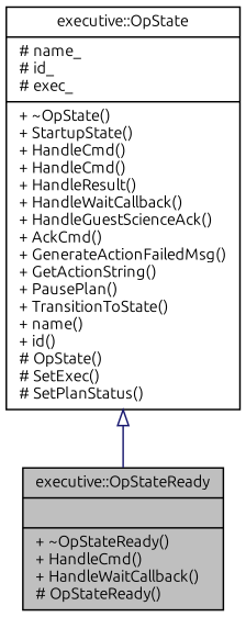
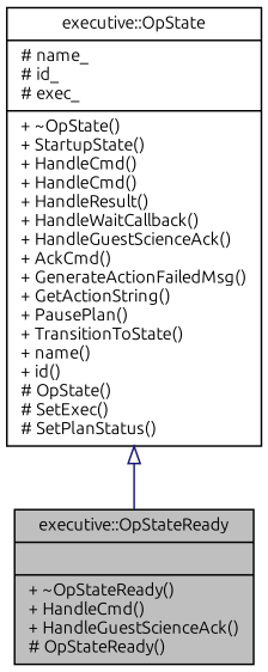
  digraph {
    fontname=Ubuntu
    node [color=black fontname=Ubuntu fontsize=10 shape=record style=filled]
-   n1 [fillcolor=grey75 fontcolor=black height=0.2 label="{executive::OpStateReady\n||+ ~OpStateReady()\l+ HandleCmd()\l+ HandleWaitCallback()\l# OpStateReady()\l}" width=0.4]
+   n1 [fillcolor=grey75 fontcolor=black height=0.2 label="{executive::OpStateReady\n||+ ~OpStateReady()\l+ HandleCmd()\l+ HandleGuestScienceAck()\l# OpStateReady()\l}" width=0.4]
    n2 [fillcolor=white height=0.2 label="{executive::OpState\n|# name_\l# id_\l# exec_\l|+ ~OpState()\l+ StartupState()\l+ HandleCmd()\l+ HandleCmd()\l+ HandleResult()\l+ HandleWaitCallback()\l+ HandleGuestScienceAck()\l+ AckCmd()\l+ GenerateActionFailedMsg()\l+ GetActionString()\l+ PausePlan()\l+ TransitionToState()\l+ name()\l+ id()\l# OpState()\l# SetExec()\l# SetPlanStatus()\l}" width=0.4]
    n2 -> n1 [arrowtail=onormal color=midnightblue dir=back fontname=Ubuntu fontsize=10 labelfontname=Helvetica labelfontsize=10 style=solid]
  }
